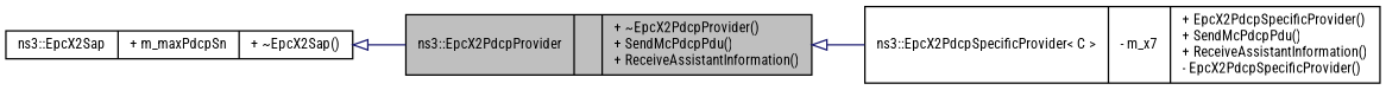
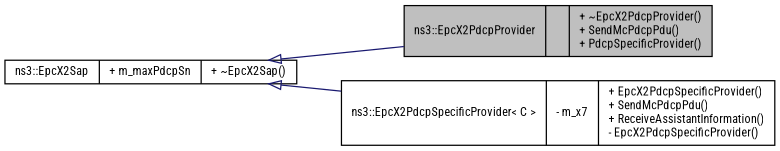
  digraph {
    fontname="Roboto Condensed"
    rankdir=LR
    node [color=black fillcolor=white fontname="Roboto Condensed" fontsize=10 shape=record style=filled]
    edge [arrowtail=onormal color=midnightblue dir=back fontname="Roboto Condensed" fontsize=10 labelfontname=Helvetica labelfontsize=10 style=solid]
-   n1 [fillcolor=grey75 fontcolor=black height=0.2 label="{ns3::EpcX2PdcpProvider\n||+ ~EpcX2PdcpProvider()\l+ SendMcPdcpPdu()\l+ ReceiveAssistantInformation()\l}" width=0.4]
+   n1 [fillcolor=grey75 fontcolor=black height=0.2 label="{ns3::EpcX2PdcpProvider\n||+ ~EpcX2PdcpProvider()\l+ SendMcPdcpPdu()\l+ PdcpSpecificProvider()\l}" width=0.4]
    n2 [height=0.2 label="{ns3::EpcX2PdcpSpecificProvider\< C \>\n|- m_x7\l|+ EpcX2PdcpSpecificProvider()\l+ SendMcPdcpPdu()\l+ ReceiveAssistantInformation()\l- EpcX2PdcpSpecificProvider()\l}" width=0.4]
    n3 [height=0.2 label="{ns3::EpcX2Sap\n|+ m_maxPdcpSn\l|+ ~EpcX2Sap()\l}" width=0.4]
-   n1 -> n2
+   n3 -> n2
    n3 -> n1
  }
